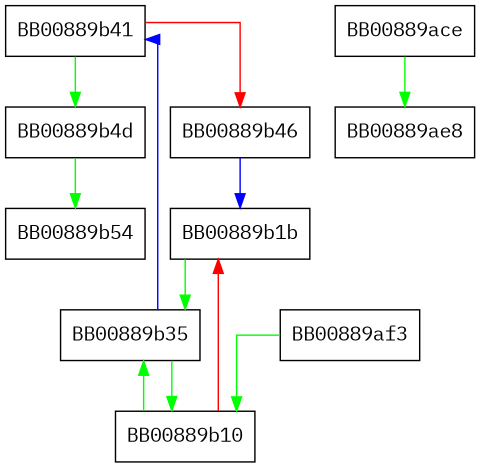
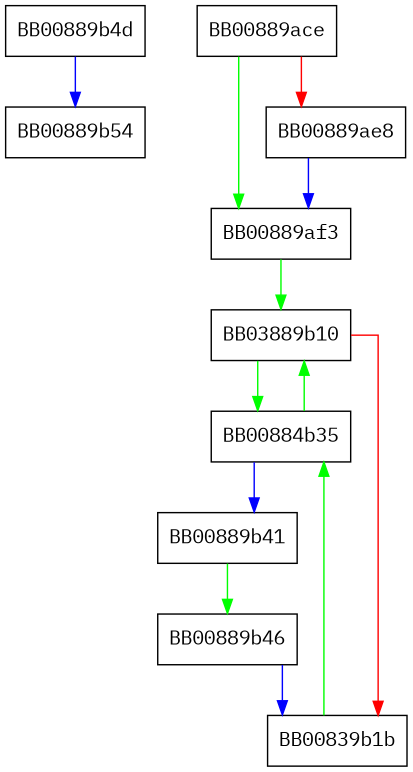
  digraph {
    fontname="IBM Plex Mono"
    splines=ortho
    node [fontname="IBM Plex Mono" shape=box]
    edge [color=green fontname="IBM Plex Mono"]
    n1 [label=BB00889b54]
    BB00889ace
    BB00889af3
    BB00889ae8
-   BB00889b10
-   BB00889b35
-   BB00889b1b
+   BB00889b10 [label=BB03889b10]
+   BB00889b35 [label=BB00884b35]
+   BB00889b1b [label=BB00839b1b]
    BB00889b41
    BB00889b4d
    BB00889b46
-   BB00889ace -> BB00889ae8
+   BB00889ace -> BB00889af3
+   BB00889ace -> BB00889ae8 [color=red]
    BB00889af3 -> BB00889b10
+   BB00889ae8 -> BB00889af3 [color=blue]
    BB00889b10 -> BB00889b35
    BB00889b10 -> BB00889b1b [color=red]
    BB00889b35 -> BB00889b10
    BB00889b35 -> BB00889b41 [color=blue]
    BB00889b1b -> BB00889b35
-   BB00889b41 -> BB00889b4d
-   BB00889b41 -> BB00889b46 [color=red]
-   BB00889b4d -> n1
+   BB00889b41 -> BB00889b46
+   BB00889b4d -> n1 [color=blue]
    BB00889b46 -> BB00889b1b [color=blue]
  }
